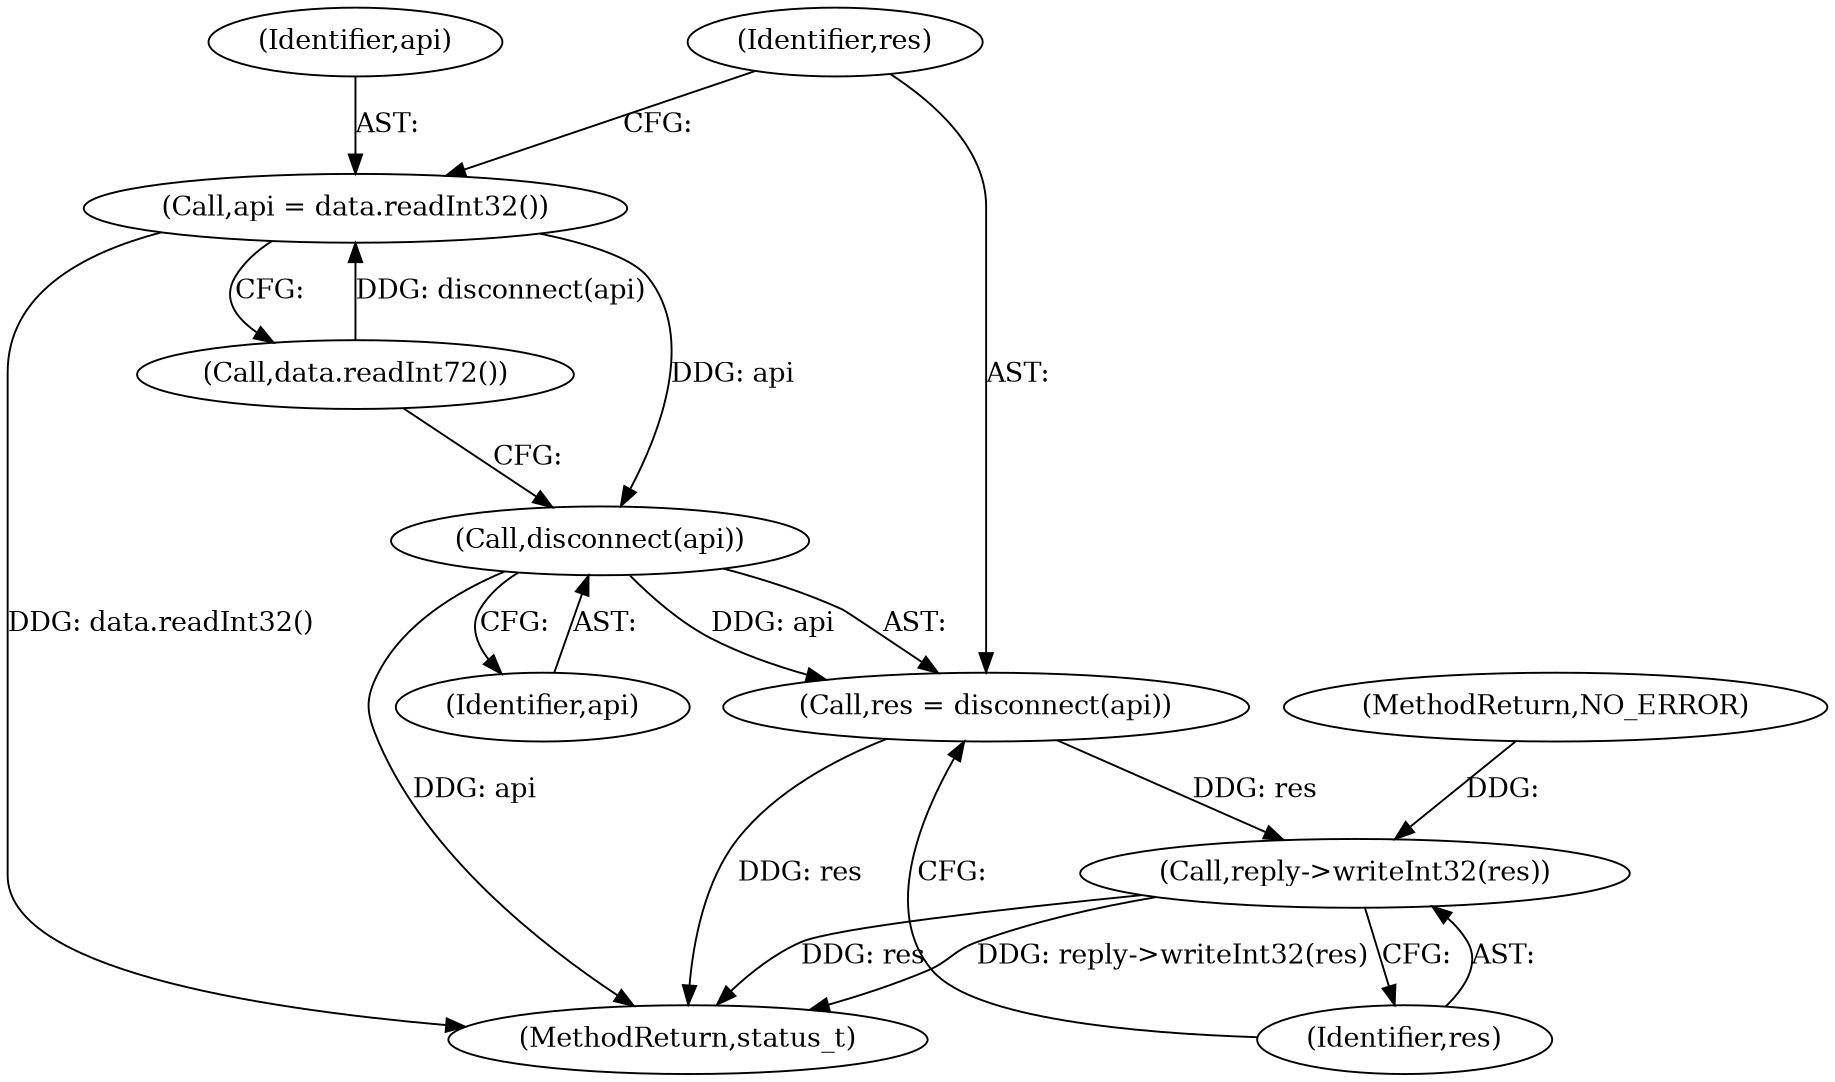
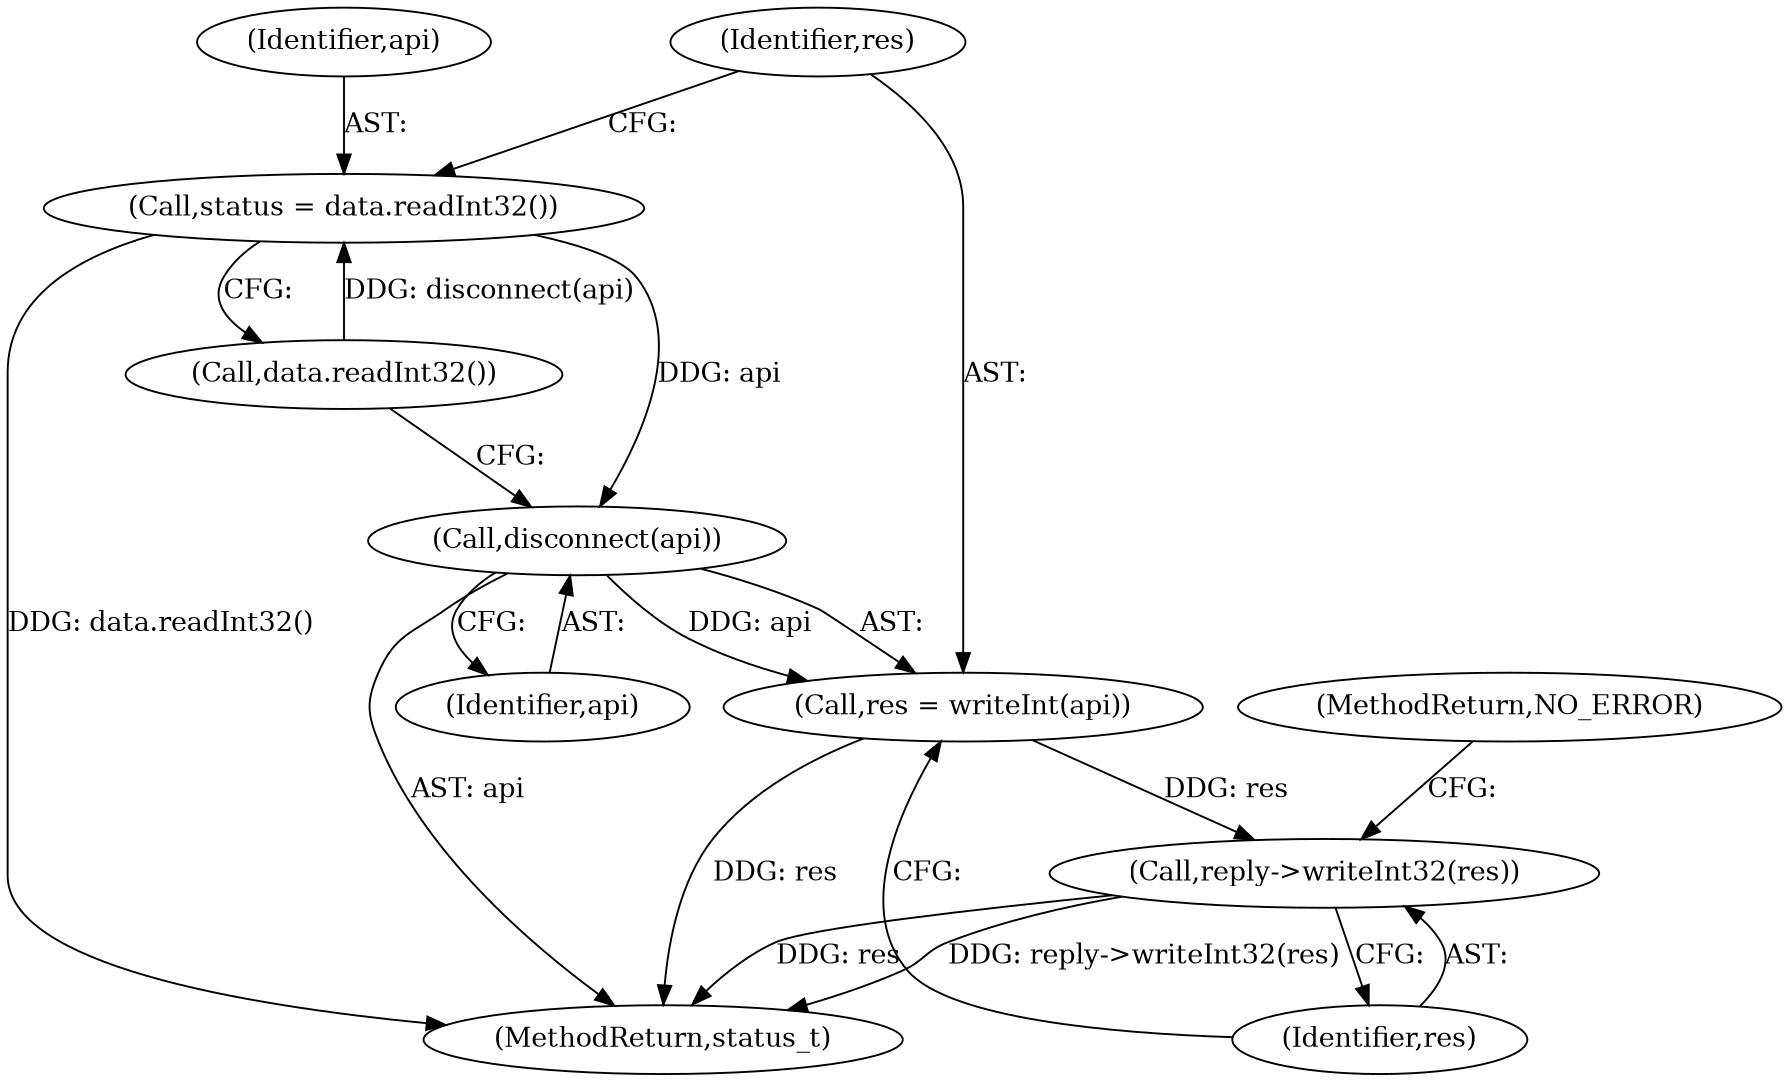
  digraph {
    n1 [label="(Call,disconnect(api))"]
-   n2 [label="(Call,res = disconnect(api))"]
+   n2 [label="(Call,res = writeInt(api))"]
    n3 [label="(Identifier,api)"]
    n4 [label="(MethodReturn,status_t)"]
    n5 [label="(Call,reply->writeInt32(res))"]
-   n6 [label="(Call,api = data.readInt32())"]
-   n7 [label="(Call,data.readInt72())"]
+   n6 [label="(Call,status = data.readInt32())"]
+   n7 [label="(Call,data.readInt32())"]
    n8 [label="(Identifier,res)"]
    n9 [label="(MethodReturn,NO_ERROR)"]
    n10 [label="(Identifier,api)"]
    n11 [label="(Identifier,res)"]
    n1 -> n2 [label="AST: "]
    n1 -> n2 [label="DDG: api"]
    n1 -> n3 [label="CFG: "]
-   n1 -> n4 [label="DDG: api"]
+   n1 -> n4 [label="AST: api"]
    n2 -> n4 [label="DDG: res"]
    n2 -> n5 [label="DDG: res"]
    n3 -> n1 [label="AST: "]
    n5 -> n4 [label="DDG: res"]
    n5 -> n4 [label="DDG: reply->writeInt32(res)"]
    n5 -> n8 [label="CFG: "]
    n6 -> n1 [label="DDG: api"]
    n6 -> n4 [label="DDG: data.readInt32()"]
    n6 -> n7 [label="CFG: "]
    n7 -> n1 [label="CFG: "]
    n7 -> n6 [label="DDG: disconnect(api)"]
    n8 -> n2 [label="CFG: "]
    n8 -> n5 [label="AST: "]
-   n9 -> n5 [label="DDG: "]
+   n9 -> n5 [label="CFG: "]
    n10 -> n6 [label="AST: "]
    n11 -> n2 [label="AST: "]
    n11 -> n6 [label="CFG: "]
  }
